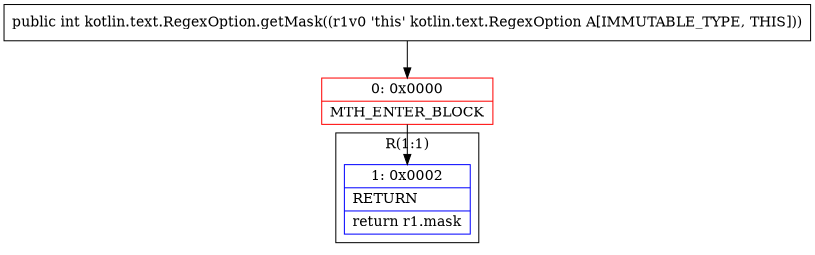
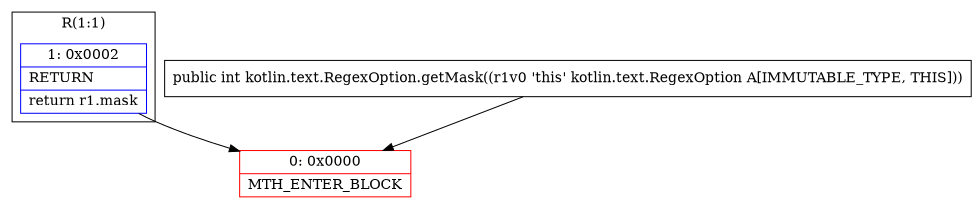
  digraph {
    node [shape=record]
    n1 [color=blue label="{1\:\ 0x0002|RETURN\l|return r1.mask\l}"]
    n2 [color=red label="{0\:\ 0x0000|MTH_ENTER_BLOCK\l}"]
    n3 [label="{public int kotlin.text.RegexOption.getMask((r1v0 'this' kotlin.text.RegexOption A[IMMUTABLE_TYPE, THIS])) }"]
    subgraph cluster_1 {
      label="R(1:1)"
      n1
    }
-   n2 -> n1
+   n1 -> n2
    n3 -> n2
  }
